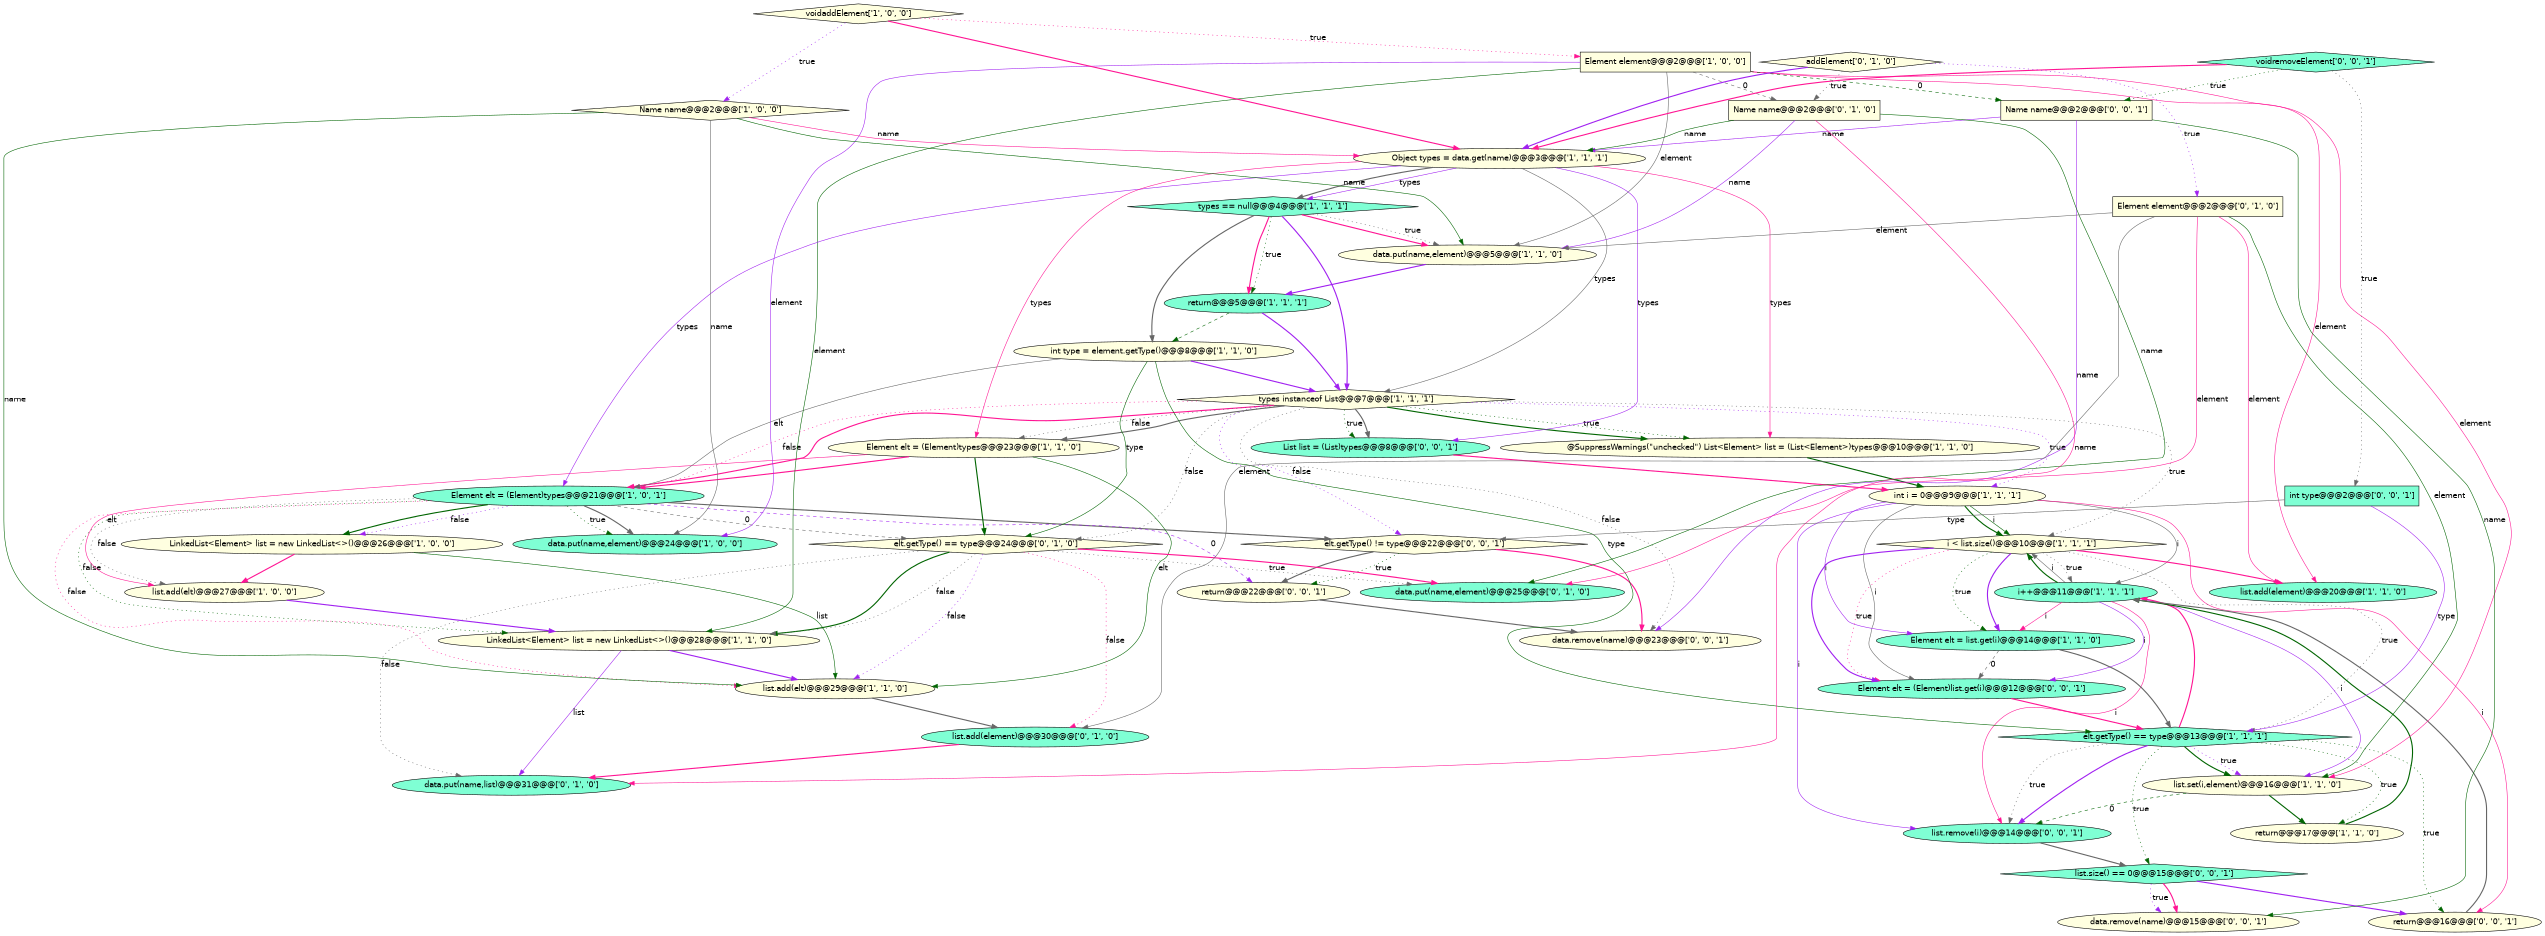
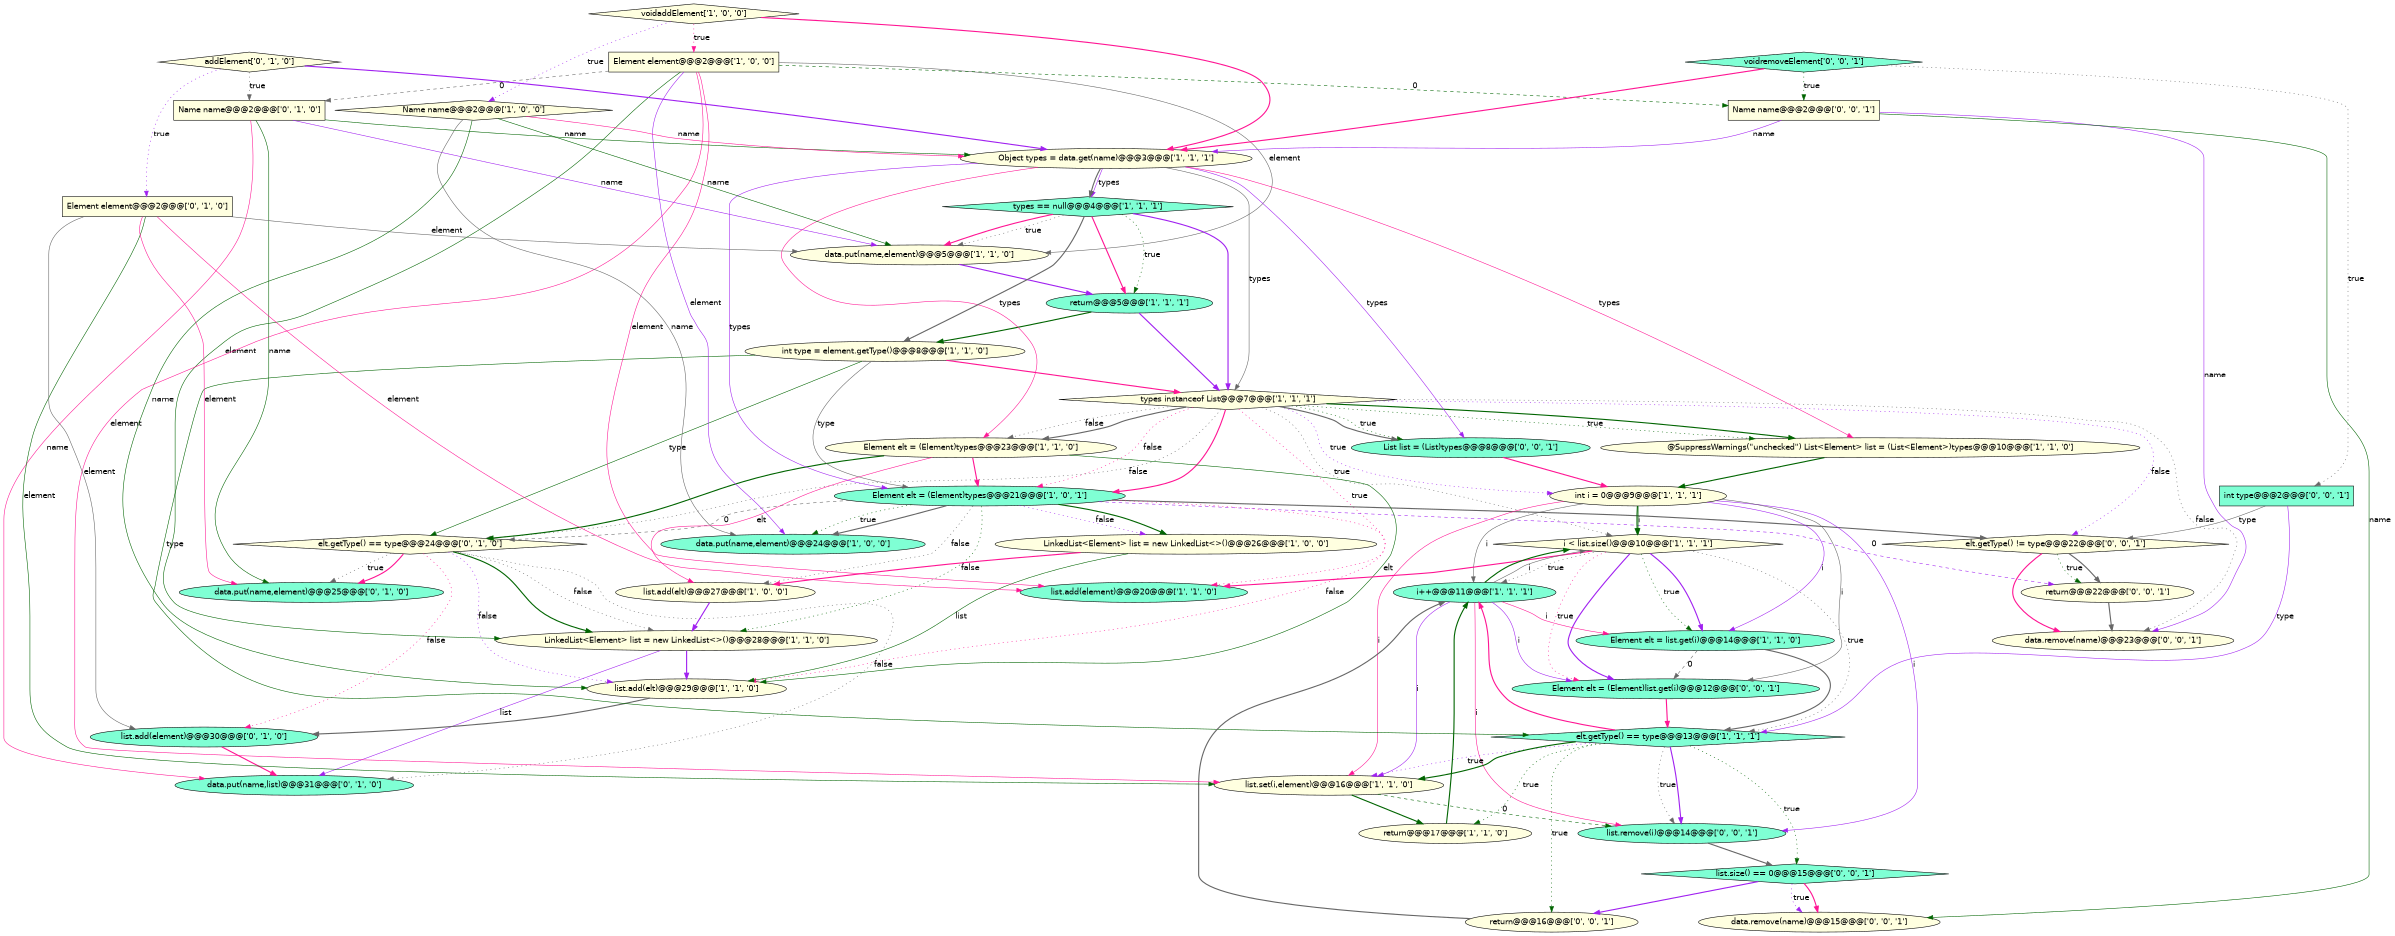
  digraph {
    fontname="DejaVu Sans"
    node [fillcolor=lightyellow fontname="DejaVu Sans" shape=ellipse style=filled]
    edge [color=gray40 fontname="DejaVu Sans" style=bold]
    n1 [label="types instanceof List@@@7@@@['1', '1', '1']" shape=diamond]
    n2 [fillcolor=aquamarine label="Element elt = (Element)types@@@21@@@['1', '0', '1']"]
    n3 [label="elt.getType() != type@@@22@@@['0', '0', '1']" shape=diamond]
    n4 [label="int i = 0@@@9@@@['1', '1', '1']"]
    n5 [label="Element elt = (Element)types@@@23@@@['1', '1', '0']"]
    n6 [fillcolor=aquamarine label="List list = (List)types@@@8@@@['0', '0', '1']"]
    n7 [fillcolor=aquamarine label="list.add(element)@@@20@@@['1', '1', '0']"]
    n8 [label="i < list.size()@@@10@@@['1', '1', '1']" shape=diamond]
    n9 [label="elt.getType() == type@@@24@@@['0', '1', '0']" shape=diamond]
    n10 [label="data.remove(name)@@@23@@@['0', '0', '1']"]
    n11 [label="@SuppressWarnings(\"unchecked\") List<Element> list = (List<Element>)types@@@10@@@['1', '1', '0']"]
    n12 [label="list.add(elt)@@@27@@@['1', '0', '0']"]
    n13 [fillcolor=aquamarine label="data.put(name,element)@@@24@@@['1', '0', '0']"]
    n14 [label="LinkedList<Element> list = new LinkedList<>()@@@26@@@['1', '0', '0']"]
    n15 [label="return@@@22@@@['0', '0', '1']"]
    n16 [label="LinkedList<Element> list = new LinkedList<>()@@@28@@@['1', '1', '0']"]
    n17 [label="list.add(elt)@@@29@@@['1', '1', '0']"]
    n18 [label="list.set(i,element)@@@16@@@['1', '1', '0']"]
    n19 [fillcolor=aquamarine label="list.remove(i)@@@14@@@['0', '0', '1']"]
    n20 [fillcolor=aquamarine label="i++@@@11@@@['1', '1', '1']"]
    n21 [fillcolor=aquamarine label="Element elt = (Element)list.get(i)@@@12@@@['0', '0', '1']"]
    n22 [fillcolor=aquamarine label="Element elt = list.get(i)@@@14@@@['1', '1', '0']"]
    n23 [fillcolor=aquamarine label="elt.getType() == type@@@13@@@['1', '1', '1']" shape=diamond]
    n24 [fillcolor=aquamarine label="data.put(name,element)@@@25@@@['0', '1', '0']"]
    n25 [fillcolor=aquamarine label="list.add(element)@@@30@@@['0', '1', '0']"]
    n26 [fillcolor=aquamarine label="data.put(name,list)@@@31@@@['0', '1', '0']"]
    n27 [label="int type = element.getType()@@@8@@@['1', '1', '0']"]
    n28 [label="return@@@17@@@['1', '1', '0']"]
    n29 [fillcolor=aquamarine label="list.size() == 0@@@15@@@['0', '0', '1']" shape=diamond]
    n30 [label="return@@@16@@@['0', '0', '1']"]
    n31 [label="Element element@@@2@@@['1', '0', '0']" shape=box]
    n32 [label="data.put(name,element)@@@5@@@['1', '1', '0']"]
    n33 [label="Name name@@@2@@@['0', '0', '1']" shape=box]
    n34 [label="Name name@@@2@@@['0', '1', '0']" shape=box]
    n35 [fillcolor=aquamarine label="return@@@5@@@['1', '1', '1']"]
    n36 [label="Object types = data.get(name)@@@3@@@['1', '1', '1']"]
    n37 [label="data.remove(name)@@@15@@@['0', '0', '1']"]
    n38 [label="Element element@@@2@@@['0', '1', '0']" shape=box]
    n39 [label="Name name@@@2@@@['1', '0', '0']" shape=diamond]
    n40 [fillcolor=aquamarine label="types == null@@@4@@@['1', '1', '1']" shape=diamond]
    n41 [fillcolor=aquamarine label="voidremoveElement['0', '0', '1']" shape=diamond]
    n42 [fillcolor=aquamarine label="int type@@@2@@@['0', '0', '1']" shape=box]
    n43 [label="addElement['0', '1', '0']" shape=diamond]
    n44 [label="voidaddElement['1', '0', '0']" shape=diamond]
    n1 -> n2 [color=deeppink label=false style=dotted]
    n1 -> n2 [color=deeppink]
    n1 -> n3 [color=purple label=false style=dotted]
    n1 -> n4 [color=purple label=true style=dotted]
    n1 -> n5 [label=false style=dotted]
    n1 -> n5
    n1 -> n6 [color=darkgreen label=true style=dotted]
    n1 -> n6
+   n1 -> n7 [color=deeppink label=true style=dotted]
    n1 -> n8 [label=true style=dotted]
    n1 -> n9 [label=false style=dotted]
    n1 -> n10 [label=false style=dotted]
    n1 -> n11 [color=darkgreen label=true style=dotted]
    n1 -> n11 [color=darkgreen]
    n2 -> n3
    n2 -> n9 [label=0 style=dashed]
    n2 -> n12 [label=false style=dotted]
    n2 -> n13 [color=darkgreen label=true style=dotted]
    n2 -> n13
    n2 -> n14 [color=purple label=false style=dotted]
    n2 -> n14 [color=darkgreen]
    n2 -> n15 [color=purple label=0 style=dashed]
    n2 -> n16 [color=darkgreen label=false style=dotted]
    n2 -> n17 [color=deeppink label=false style=dotted]
    n3 -> n10 [color=deeppink]
    n3 -> n15 [color=darkgreen label=true style=dotted]
    n3 -> n15
    n4 -> n8 [color=darkgreen label=i style=solid]
    n4 -> n8 [color=darkgreen]
-   n4 -> n30 [color=deeppink label=i style=solid]
+   n4 -> n18 [color=deeppink label=i style=solid]
    n4 -> n19 [color=purple label=i style=solid]
    n4 -> n20 [label=i style=solid]
    n4 -> n21 [label=i style=solid]
    n4 -> n22 [color=purple label=i style=solid]
    n5 -> n2 [color=deeppink]
    n5 -> n9 [color=darkgreen]
    n5 -> n12 [color=deeppink label=elt style=solid]
    n5 -> n17 [color=darkgreen label=elt style=solid]
    n6 -> n4 [color=deeppink]
    n8 -> n7 [color=deeppink]
    n8 -> n20 [label=true style=dotted]
    n8 -> n21 [color=deeppink label=true style=dotted]
    n8 -> n21 [color=purple]
    n8 -> n22 [color=darkgreen label=true style=dotted]
    n8 -> n22 [color=purple]
    n8 -> n23 [label=true style=dotted]
    n9 -> n16 [color=darkgreen]
    n9 -> n16 [label=false style=dotted]
    n9 -> n17 [color=purple label=false style=dotted]
    n9 -> n24 [label=true style=dotted]
    n9 -> n24 [color=deeppink]
    n9 -> n25 [color=deeppink label=false style=dotted]
    n9 -> n26 [label=false style=dotted]
    n11 -> n4 [color=darkgreen]
    n12 -> n16 [color=purple]
    n14 -> n12 [color=deeppink]
    n14 -> n17 [color=darkgreen label=list style=solid]
    n15 -> n10
    n16 -> n17 [color=purple]
    n16 -> n26 [color=purple label=list style=solid]
    n17 -> n25
    n18 -> n19 [color=darkgreen label=0 style=dashed]
    n18 -> n28 [color=darkgreen]
    n19 -> n29
    n20 -> n8 [color=darkgreen]
    n20 -> n8 [label=i style=solid]
    n20 -> n18 [color=purple label=i style=solid]
    n20 -> n19 [color=deeppink label=i style=solid]
    n20 -> n21 [color=purple label=i style=solid]
    n20 -> n22 [color=deeppink label=i style=solid]
    n21 -> n23 [color=deeppink]
    n22 -> n21 [label=0 style=dashed]
    n22 -> n23
    n23 -> n18 [color=purple label=true style=dotted]
    n23 -> n18 [color=darkgreen]
    n23 -> n19 [label=true style=dotted]
    n23 -> n19 [color=purple]
    n23 -> n20 [color=deeppink]
    n23 -> n28 [color=darkgreen label=true style=dotted]
    n23 -> n29 [color=darkgreen label=true style=dotted]
    n23 -> n30 [color=darkgreen label=true style=dotted]
    n25 -> n26 [color=deeppink]
-   n27 -> n1 [color=purple]
-   n27 -> n2 [label=elt style=solid]
+   n27 -> n1 [color=deeppink]
+   n27 -> n2 [label=type style=solid]
    n27 -> n9 [color=darkgreen label=type style=solid]
    n27 -> n23 [color=darkgreen label=type style=solid]
    n28 -> n20 [color=darkgreen]
    n29 -> n30 [color=purple]
    n29 -> n37 [color=deeppink]
    n29 -> n37 [color=purple label=true style=dotted]
    n30 -> n20
    n31 -> n7 [color=deeppink label=element style=solid]
    n31 -> n13 [color=purple label=element style=solid]
    n31 -> n16 [color=darkgreen label=element style=solid]
    n31 -> n18 [color=deeppink label=element style=solid]
    n31 -> n32 [label=element style=solid]
    n31 -> n33 [color=darkgreen label=0 style=dashed]
    n31 -> n34 [label=0 style=dashed]
    n32 -> n35 [color=purple]
    n33 -> n10 [color=purple label=name style=solid]
    n33 -> n36 [color=purple label=name style=solid]
    n33 -> n37 [color=darkgreen label=name style=solid]
    n34 -> n24 [color=darkgreen label=name style=solid]
    n34 -> n26 [color=deeppink label=name style=solid]
    n34 -> n32 [color=purple label=name style=solid]
    n34 -> n36 [color=darkgreen label=name style=solid]
    n35 -> n1 [color=purple]
-   n35 -> n27 [color=darkgreen style=dashed]
+   n35 -> n27 [color=darkgreen]
    n36 -> n1 [label=types style=solid]
    n36 -> n2 [color=purple label=types style=solid]
    n36 -> n5 [color=deeppink label=types style=solid]
    n36 -> n6 [color=purple label=types style=solid]
    n36 -> n11 [color=deeppink label=types style=solid]
    n36 -> n40 [color=purple label=types style=solid]
    n36 -> n40
    n38 -> n7 [color=deeppink label=element style=solid]
    n38 -> n18 [color=darkgreen label=element style=solid]
    n38 -> n24 [color=deeppink label=element style=solid]
    n38 -> n25 [label=element style=solid]
    n38 -> n32 [label=element style=solid]
    n39 -> n13 [label=name style=solid]
    n39 -> n17 [color=darkgreen label=name style=solid]
    n39 -> n32 [color=darkgreen label=name style=solid]
    n39 -> n36 [color=deeppink label=name style=solid]
    n40 -> n1 [color=purple]
    n40 -> n27
    n40 -> n32 [color=deeppink]
    n40 -> n32 [label=true style=dotted]
    n40 -> n35 [color=darkgreen label=true style=dotted]
    n40 -> n35 [color=deeppink]
    n41 -> n33 [color=darkgreen label=true style=dotted]
    n41 -> n36 [color=deeppink]
    n41 -> n42 [label=true style=dotted]
    n42 -> n3 [label=type style=solid]
    n42 -> n23 [color=purple label=type style=solid]
    n43 -> n34 [label=true style=dotted]
    n43 -> n36 [color=purple]
    n43 -> n38 [color=purple label=true style=dotted]
    n44 -> n31 [color=deeppink label=true style=dotted]
    n44 -> n36 [color=deeppink]
    n44 -> n39 [color=purple label=true style=dotted]
  }
